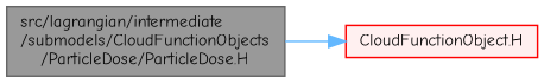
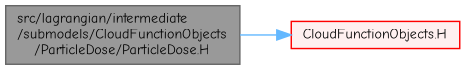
  digraph {
    rankdir=LR
    fontname="Comic Neue"
    node [fontname="Comic Neue" fontsize=10 shape=box style=filled]
    n1 [color=gray40 fillcolor=grey60 fontcolor=black height=0.2 label="src/lagrangian/intermediate\l/submodels/CloudFunctionObjects\l/ParticleDose/ParticleDose.H" width=0.4]
-   n2 [color=red fillcolor="#FFF0F0" height=0.2 label="CloudFunctionObject.H" width=0.4]
+   n2 [color=red fillcolor="#FFF0F0" height=0.2 label="CloudFunctionObjects.H" width=0.4]
    n1 -> n2 [color=steelblue1 fontname="Comic Neue" fontsize=10 labelfontname=Helvetica labelfontsize=10 style=solid]
  }
